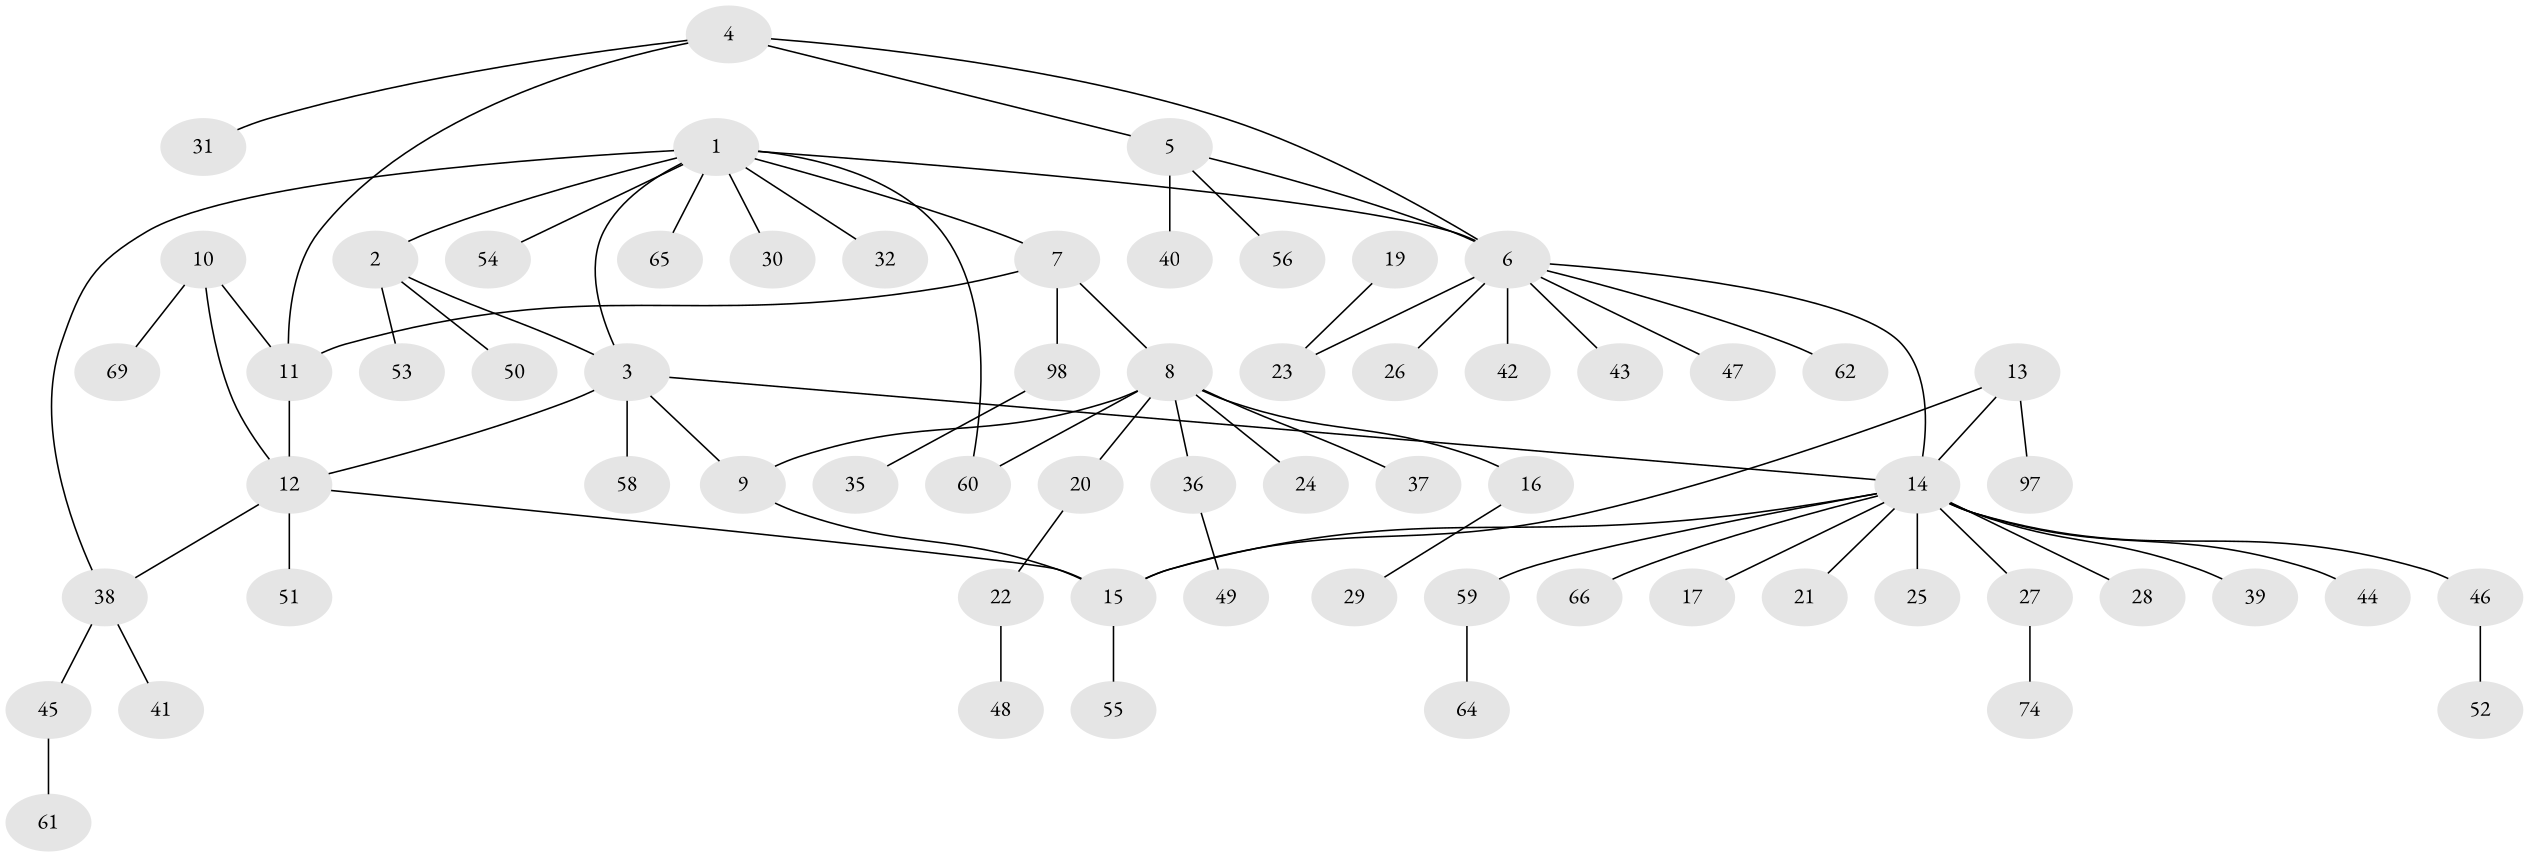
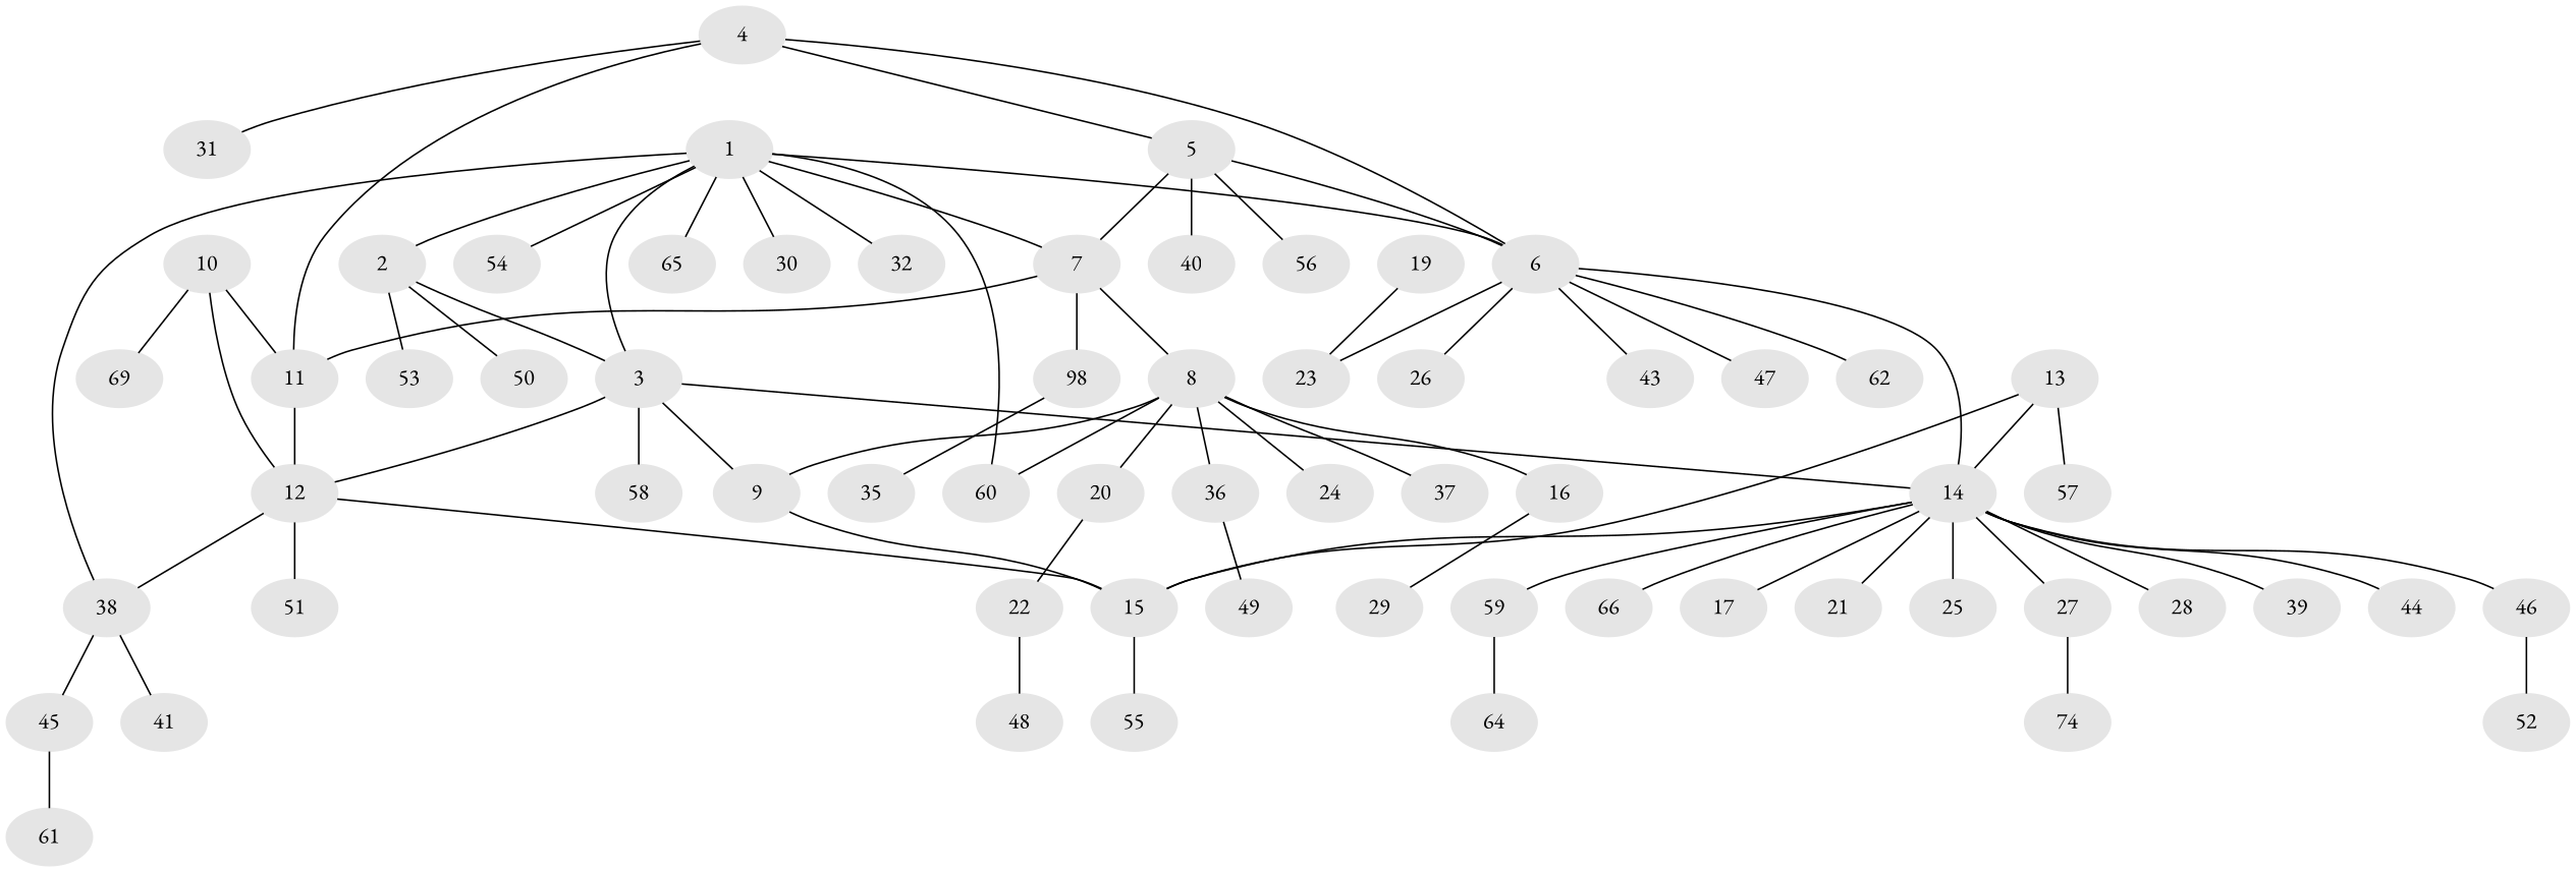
  graph {
    fontname="EB Garamond"
    node [color=gray90 fontname="EB Garamond" style=filled]
    edge [fontname="EB Garamond"]
    1
    2
    3
    6
    7
    30
    32
    38
    54
    60
    65
    50
    53
    12
    14
    58
    9
    26
-   42
    43
    47
    62
    23
    11
    8
    n26 [label=98]
    41
    45
    15
    51
    17
    21
    25
    27
    28
    39
    44
    46
    59
    66
    4
    5
    31
    40
    56
    19
    16
    20
    24
    36
    37
    35
    29
    22
    49
    55
    10
    n58 [label=69]
    13
-   57 [label=97]
+   57
    n61 [label=74]
    52
    64
    48
    61
    1 -- 2
    1 -- 3
    1 -- 6
    1 -- 7
    1 -- 30
    1 -- 32
    1 -- 38
    1 -- 54
    1 -- 60
    1 -- 65
    2 -- 3
    2 -- 50
    2 -- 53
    3 -- 12
    3 -- 14
    3 -- 58
    3 -- 9
    6 -- 14
    6 -- 26
-   6 -- 42
    6 -- 43
    6 -- 47
    6 -- 62
    6 -- 23
    7 -- 11
    7 -- 8
    7 -- n26
    38 -- 41
    38 -- 45
    12 -- 38
    12 -- 15
    12 -- 51
    14 -- 15
    14 -- 17
    14 -- 21
    14 -- 25
    14 -- 27
    14 -- 28
    14 -- 39
    14 -- 44
    14 -- 46
    14 -- 59
    14 -- 66
    9 -- 15
    11 -- 12
    8 -- 60
    8 -- 9
    8 -- 16
    8 -- 20
    8 -- 24
    8 -- 36
    8 -- 37
    n26 -- 35
    45 -- 61
    15 -- 55
    27 -- n61
    46 -- 52
    59 -- 64
    4 -- 6
    4 -- 11
    4 -- 5
    4 -- 31
    5 -- 6
+   5 -- 7
    5 -- 40
    5 -- 56
    19 -- 23
    16 -- 29
    20 -- 22
    36 -- 49
    22 -- 48
    10 -- 12
    10 -- 11
    10 -- n58
    13 -- 14
    13 -- 15
    13 -- 57
  }
